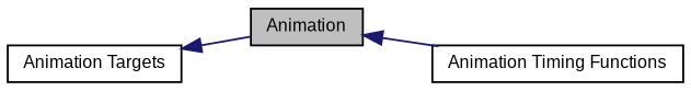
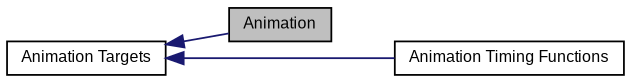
  digraph {
    rankdir=LR
    node [color=black fontname=Arial fontsize=9 shape=record]
    edge [color=midnightblue dir=back fontname=Arial fontsize=9 labelfontname=Arial labelfontsize=9 shape=plaintext style=solid]
    n1 [fillcolor=grey75 fontcolor=black height=0.2 label=Animation style=filled width=0.4]
    n2 [height=0.2 label="Animation Timing Functions" width=0.4]
    n3 [height=0.2 label="Animation Targets" width=0.4]
-   n1 -> n2
+   n3 -> n2
    n3 -> n1
  }
